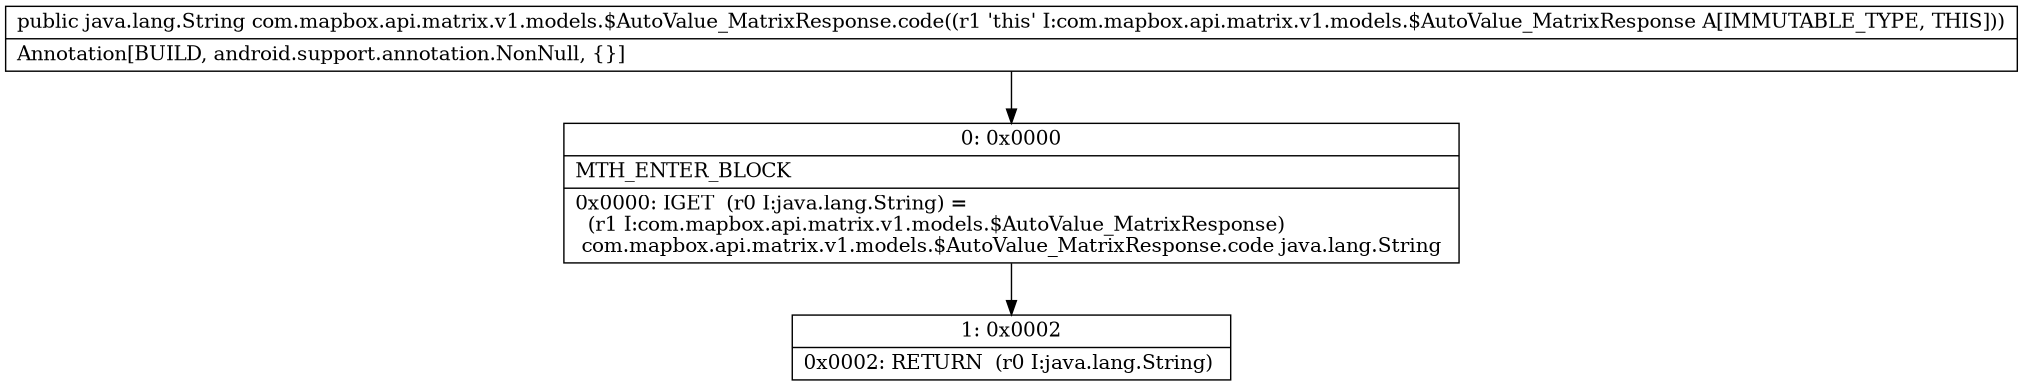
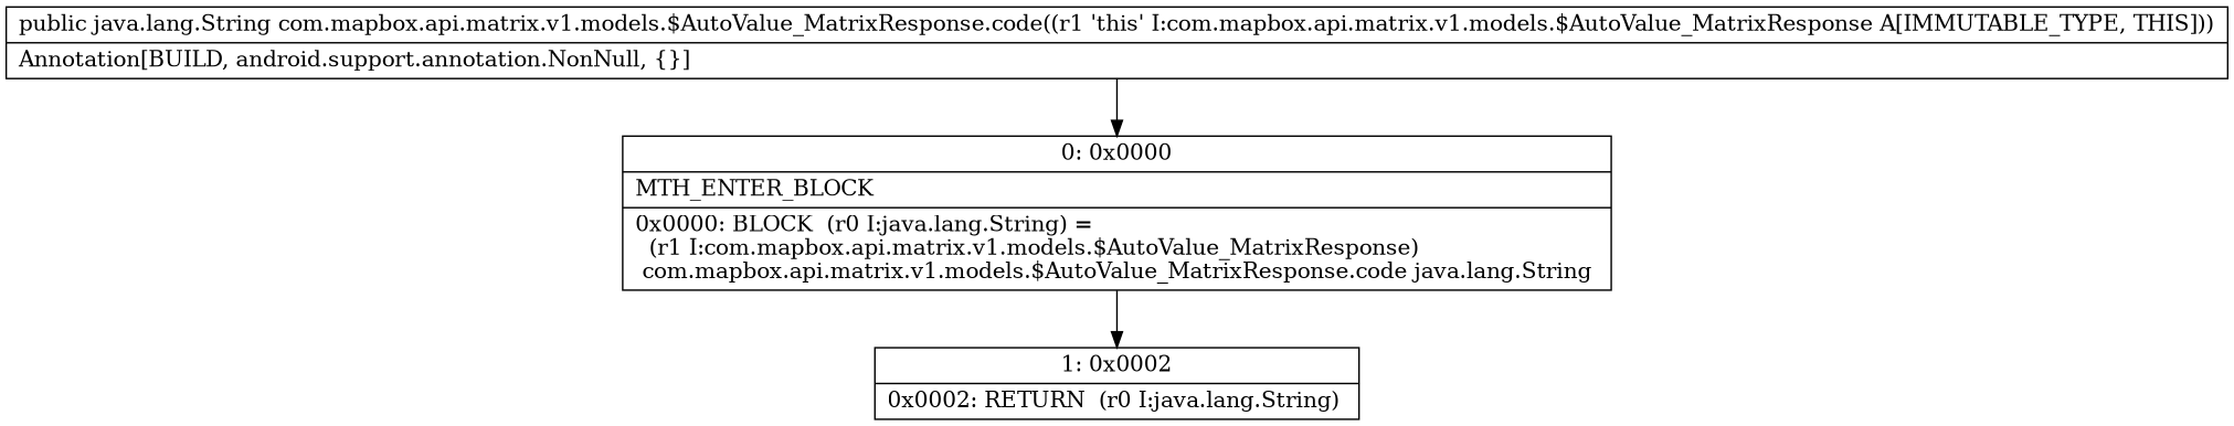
  digraph {
    node [shape=record]
-   n1 [label="{0\:\ 0x0000|MTH_ENTER_BLOCK\l|0x0000: IGET  (r0 I:java.lang.String) = \l  (r1 I:com.mapbox.api.matrix.v1.models.$AutoValue_MatrixResponse)\l com.mapbox.api.matrix.v1.models.$AutoValue_MatrixResponse.code java.lang.String \l}"]
+   n1 [label="{0\:\ 0x0000|MTH_ENTER_BLOCK\l|0x0000: BLOCK  (r0 I:java.lang.String) = \l  (r1 I:com.mapbox.api.matrix.v1.models.$AutoValue_MatrixResponse)\l com.mapbox.api.matrix.v1.models.$AutoValue_MatrixResponse.code java.lang.String \l}"]
    n2 [label="{1\:\ 0x0002|0x0002: RETURN  (r0 I:java.lang.String) \l}"]
    n3 [label="{public java.lang.String com.mapbox.api.matrix.v1.models.$AutoValue_MatrixResponse.code((r1 'this' I:com.mapbox.api.matrix.v1.models.$AutoValue_MatrixResponse A[IMMUTABLE_TYPE, THIS]))  | Annotation[BUILD, android.support.annotation.NonNull, \{\}]\l}"]
    n1 -> n2
    n3 -> n1
  }
